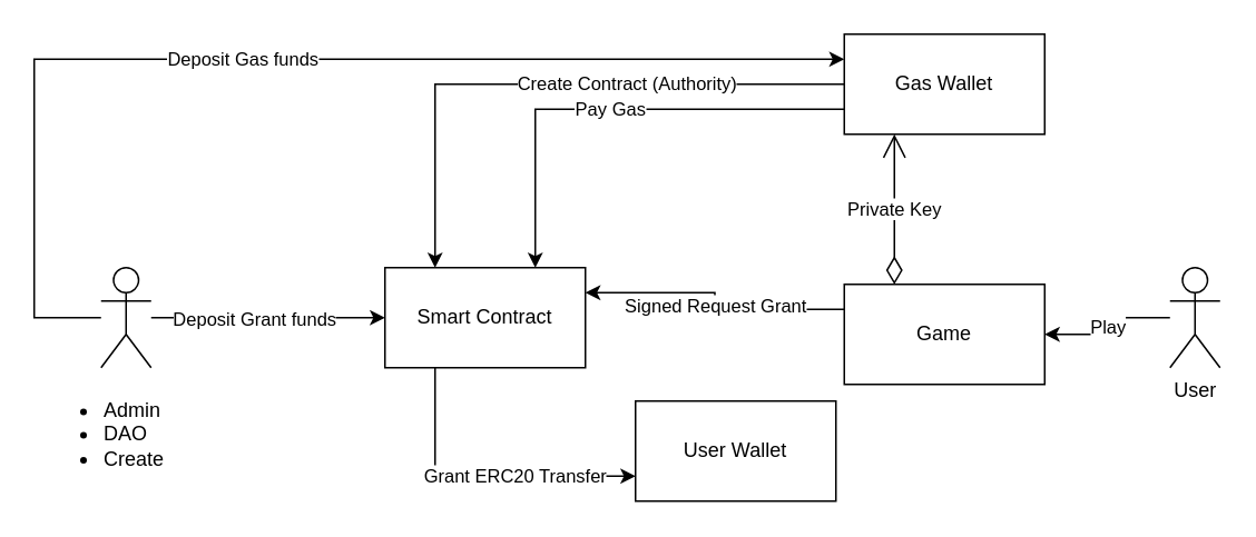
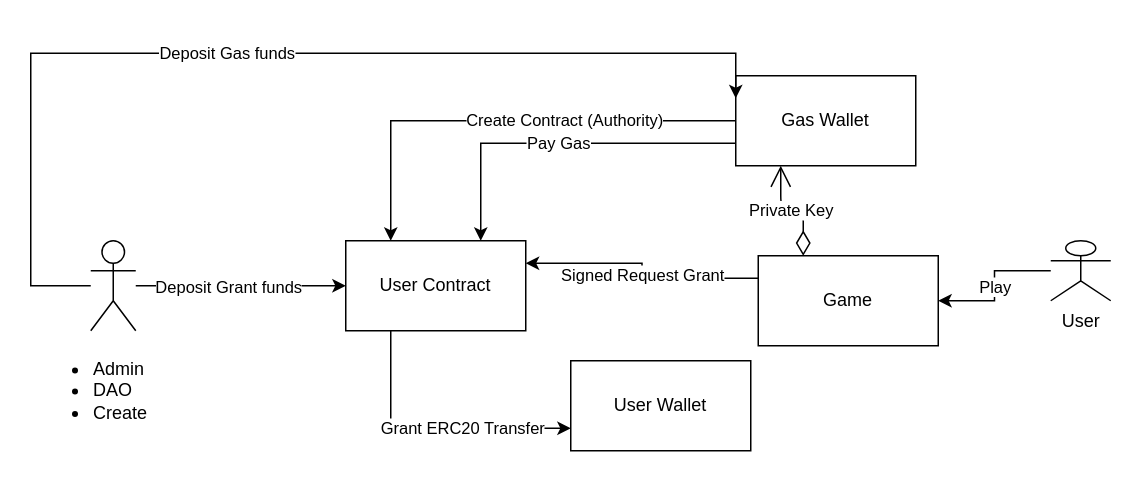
  <mxCell id="0" />
  <mxCell id="1" parent="0" />
  <mxCell id="2" value="Pay Gas" style="edgeStyle=orthogonalEdgeStyle;rounded=0;orthogonalLoop=1;jettySize=auto;html=1;entryX=0.75;entryY=0;entryDx=0;entryDy=0;exitX=0;exitY=0.75;exitDx=0;exitDy=0;" parent="1" source="4" target="6" edge="1"><mxGeometry relative="1" as="geometry" /></mxCell>
  <mxCell id="3" value="Create Contract (Authority)" style="edgeStyle=orthogonalEdgeStyle;rounded=0;orthogonalLoop=1;jettySize=auto;html=1;exitX=0;exitY=0.5;exitDx=0;exitDy=0;entryX=0.25;entryY=0;entryDx=0;entryDy=0;" parent="1" source="4" target="6" edge="1"><mxGeometry x="-0.265" relative="1" as="geometry"><mxPoint as="offset" /></mxGeometry></mxCell>
- <mxCell id="4" value="Gas Wallet" style="rounded=0;whiteSpace=wrap;html=1;" parent="1" vertex="1"><mxGeometry x="505" y="20" width="120" height="60" as="geometry" /></mxCell>
+ <mxCell id="4" value="Gas Wallet" style="rounded=0;whiteSpace=wrap;html=1;" parent="1" vertex="1"><mxGeometry x="490" y="50" width="120" height="60" as="geometry" /></mxCell>
  <mxCell id="5" value="Grant ERC20 Transfer" style="edgeStyle=orthogonalEdgeStyle;rounded=0;orthogonalLoop=1;jettySize=auto;html=1;entryX=0;entryY=0.75;entryDx=0;entryDy=0;exitX=0.25;exitY=1;exitDx=0;exitDy=0;" parent="1" source="6" target="9" edge="1"><mxGeometry x="0.22" relative="1" as="geometry"><mxPoint as="offset" /></mxGeometry></mxCell>
- <mxCell id="6" value="Smart Contract" style="rounded=0;whiteSpace=wrap;html=1;" parent="1" vertex="1"><mxGeometry x="230" y="160" width="120" height="60" as="geometry" /></mxCell>
+ <mxCell id="6" value="User Contract" style="rounded=0;whiteSpace=wrap;html=1;" parent="1" vertex="1"><mxGeometry x="230" y="160" width="120" height="60" as="geometry" /></mxCell>
  <mxCell id="7" value="Signed Request Grant" style="edgeStyle=orthogonalEdgeStyle;rounded=0;orthogonalLoop=1;jettySize=auto;html=1;exitX=0;exitY=0.25;exitDx=0;exitDy=0;entryX=1;entryY=0.25;entryDx=0;entryDy=0;" parent="1" source="8" target="6" edge="1"><mxGeometry x="-0.032" relative="1" as="geometry"><mxPoint as="offset" /></mxGeometry></mxCell>
  <mxCell id="8" value="Game" style="rounded=0;whiteSpace=wrap;html=1;" parent="1" vertex="1"><mxGeometry x="505" y="170" width="120" height="60" as="geometry" /></mxCell>
  <mxCell id="9" value="User Wallet" style="rounded=0;whiteSpace=wrap;html=1;" parent="1" vertex="1"><mxGeometry x="380" y="240" width="120" height="60" as="geometry" /></mxCell>
  <mxCell id="10" value="Private Key" style="endArrow=open;html=1;endSize=12;startArrow=diamondThin;startSize=14;startFill=0;edgeStyle=orthogonalEdgeStyle;exitX=0.25;exitY=0;exitDx=0;exitDy=0;entryX=0.25;entryY=1;entryDx=0;entryDy=0;" parent="1" source="8" target="4" edge="1"><mxGeometry relative="1" as="geometry"><mxPoint x="520" y="170" as="sourcePoint" /><mxPoint x="680" y="170" as="targetPoint" /></mxGeometry></mxCell>
  <mxCell id="11" value="Play" style="edgeStyle=orthogonalEdgeStyle;rounded=0;orthogonalLoop=1;jettySize=auto;html=1;" parent="1" source="12" target="8" edge="1"><mxGeometry relative="1" as="geometry" /></mxCell>
- <mxCell id="12" value="User" style="shape=umlActor;verticalLabelPosition=bottom;verticalAlign=top;html=1;" parent="1" vertex="1"><mxGeometry x="700" y="160" width="30" height="60" as="geometry" /></mxCell>
+ <mxCell id="12" value="User" style="shape=umlActor;verticalLabelPosition=bottom;verticalAlign=top;html=1;" parent="1" vertex="1"><mxGeometry x="700" y="160" width="40" height="40" as="geometry" /></mxCell>
  <mxCell id="13" style="edgeStyle=orthogonalEdgeStyle;rounded=0;orthogonalLoop=1;jettySize=auto;html=1;entryX=0;entryY=0.5;entryDx=0;entryDy=0;" edge="1" parent="1" source="17" target="6"><mxGeometry relative="1" as="geometry" /></mxCell>
  <mxCell id="14" value="Deposit Grant funds" style="edgeLabel;html=1;align=center;verticalAlign=middle;resizable=0;points=[];" vertex="1" connectable="0" parent="13"><mxGeometry x="-0.133" relative="1" as="geometry"><mxPoint as="offset" /></mxGeometry></mxCell>
  <mxCell id="15" style="edgeStyle=orthogonalEdgeStyle;rounded=0;orthogonalLoop=1;jettySize=auto;html=1;entryX=0;entryY=0.25;entryDx=0;entryDy=0;" edge="1" parent="1" source="17" target="4"><mxGeometry relative="1" as="geometry"><Array as="points"><mxPoint x="20" y="190" /><mxPoint x="20" y="35" /></Array></mxGeometry></mxCell>
  <mxCell id="16" value="Deposit Gas funds" style="edgeLabel;html=1;align=center;verticalAlign=middle;resizable=0;points=[];" vertex="1" connectable="0" parent="15"><mxGeometry x="-0.162" y="-1" relative="1" as="geometry"><mxPoint x="34.96" y="-2" as="offset" /></mxGeometry></mxCell>
  <mxCell id="17" value="&lt;ul&gt;&lt;li&gt;&lt;span&gt;Admin&lt;/span&gt;&lt;/li&gt;&lt;li&gt;&lt;span&gt;DAO&lt;/span&gt;&lt;/li&gt;&lt;li&gt;&lt;span&gt;Create&lt;/span&gt;&lt;/li&gt;&lt;/ul&gt;" style="shape=umlActor;verticalLabelPosition=bottom;verticalAlign=top;html=1;align=left;spacingLeft=-40;" vertex="1" parent="1"><mxGeometry x="60" y="160" width="30" height="60" as="geometry" /></mxCell>
